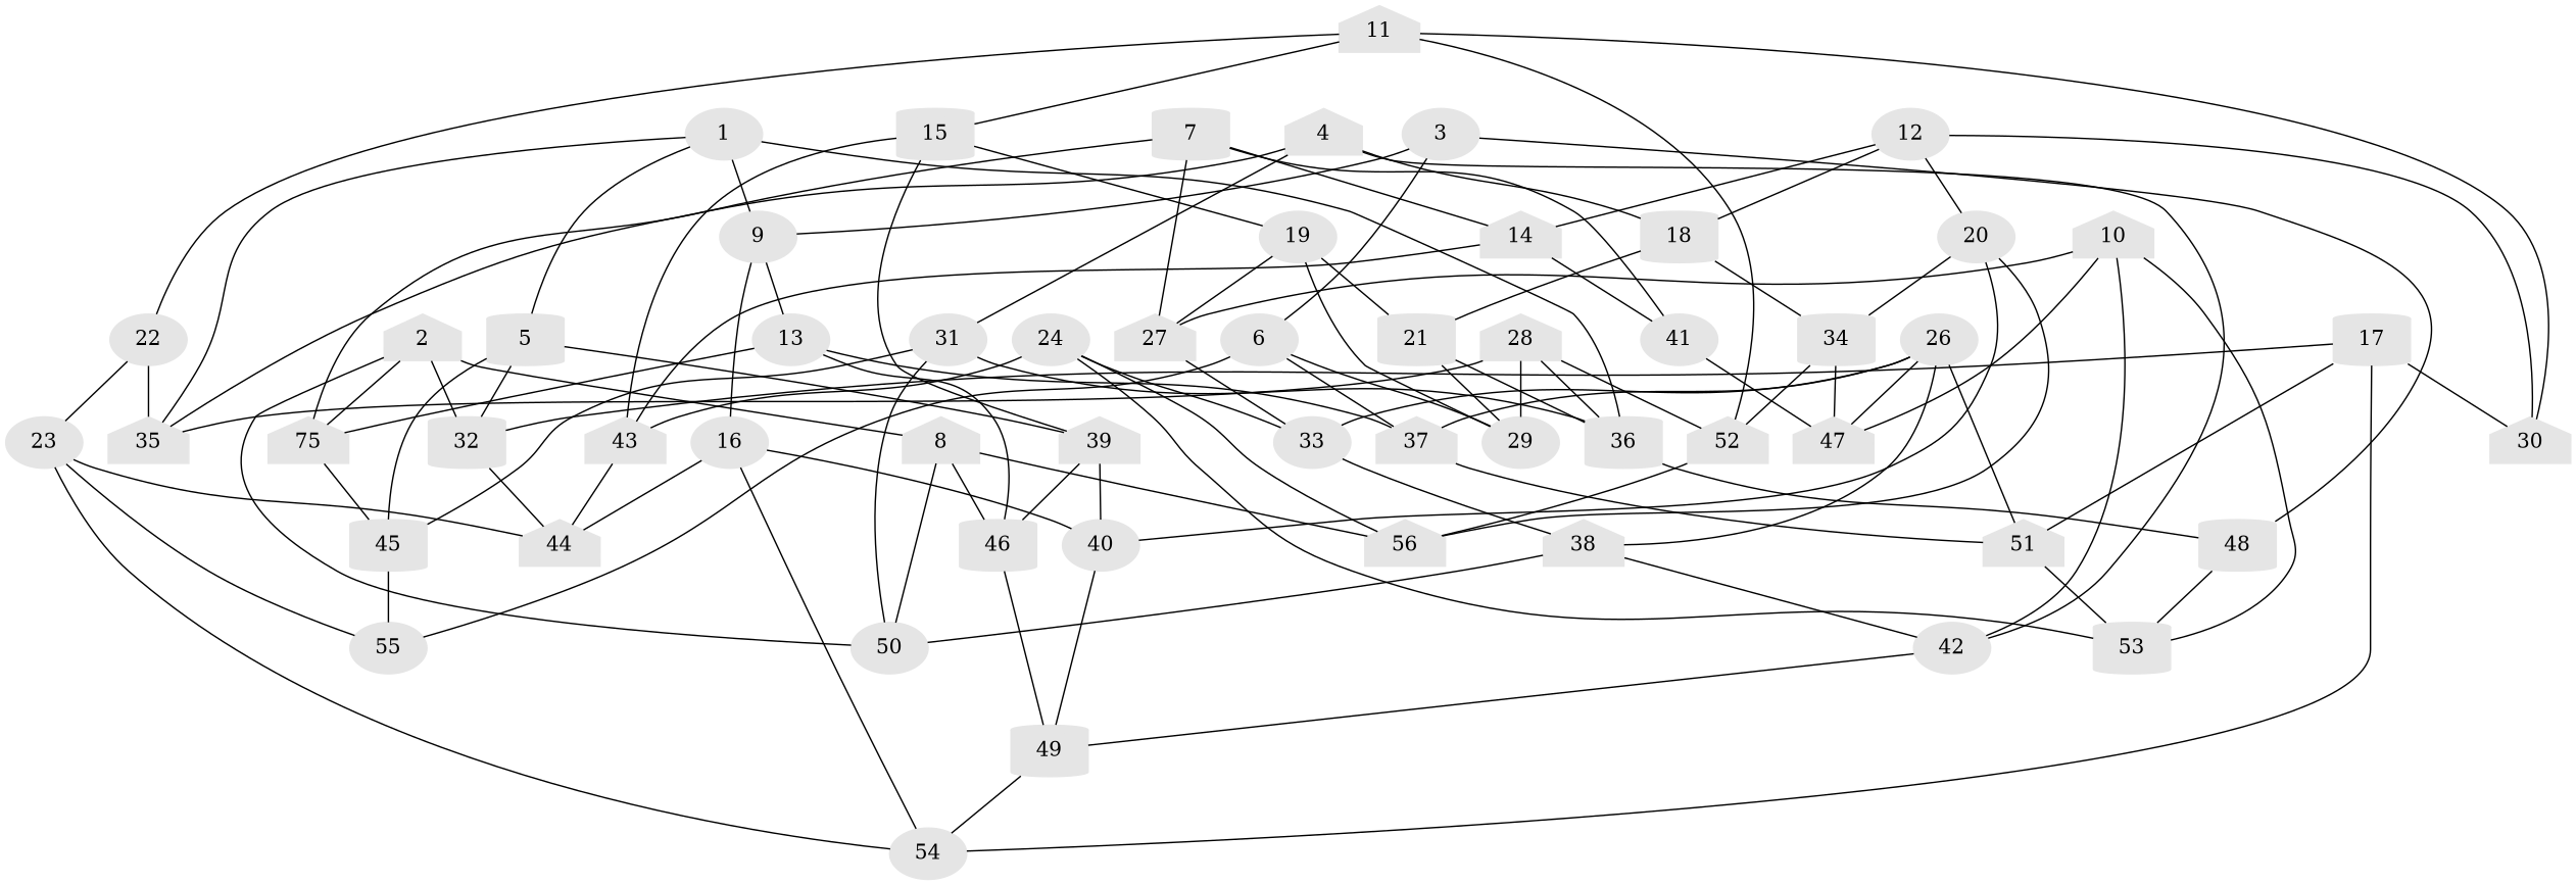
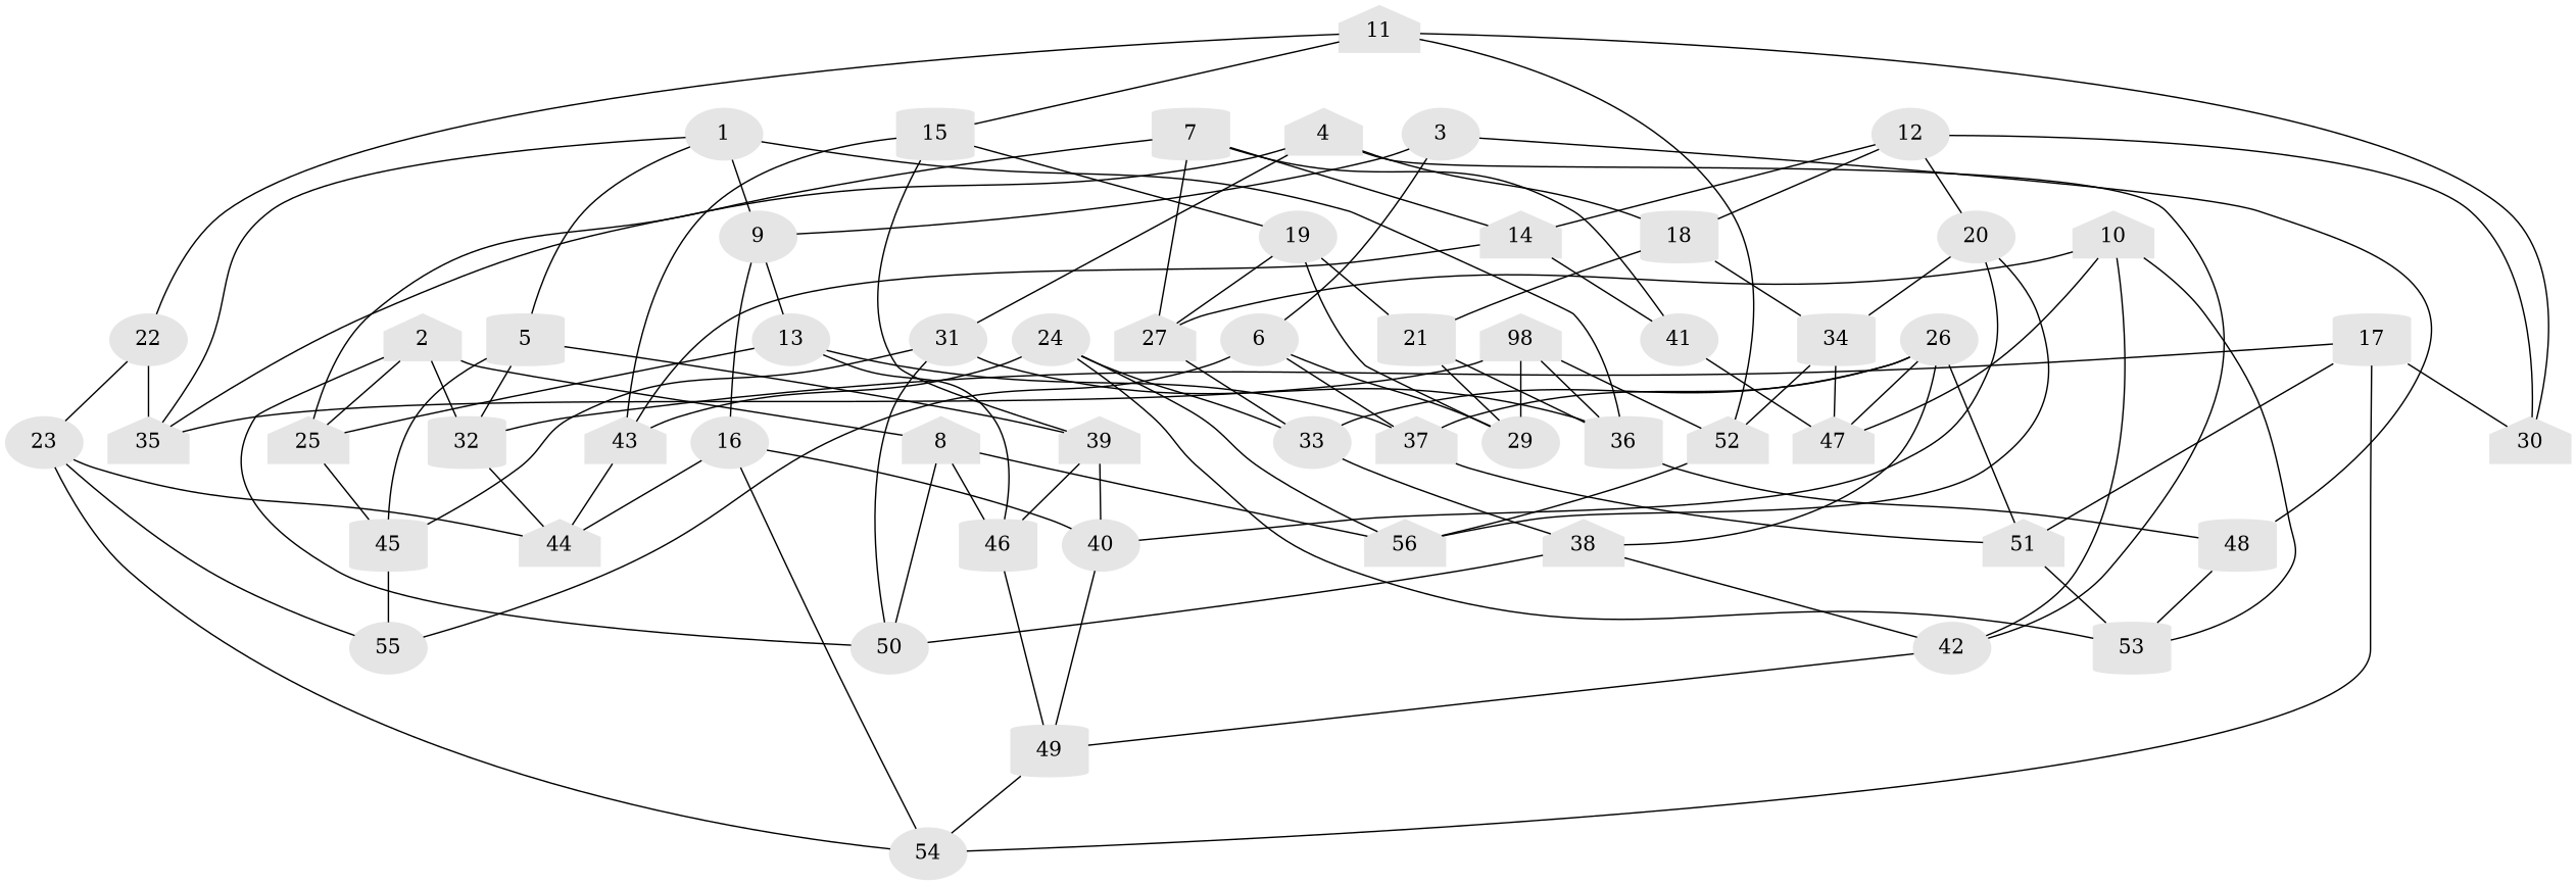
  graph {
    node [color=gray90 shape=ellipse style=filled]
    5 [shape=cylinder]
    1
    9
    35 [shape=house]
    36 [shape=cylinder]
    32 [shape=cylinder]
    39 [shape=house]
    45 [shape=cylinder]
    13
    16
    48 [shape=cylinder]
    2 [shape=house]
    8 [shape=house]
-   25 [shape=house label=75]
+   25 [shape=house]
    50
    46 [shape=cylinder]
    56 [shape=house]
    44 [shape=house]
    3
    6
    29
    37 [shape=house]
    55
    47 [shape=house]
    41
    53 [shape=cylinder]
    4 [shape=house]
    18 [shape=cylinder]
    31
    42
    21 [shape=cylinder]
    34 [shape=cylinder]
    49 [shape=cylinder]
    40
    51 [shape=house]
    7 [shape=cylinder]
    14 [shape=house]
    27 [shape=house]
    43 [shape=house]
    33
    54
    10 [shape=house]
    11 [shape=house]
    15 [shape=cylinder]
    22
    30 [shape=house]
    52 [shape=house]
    19
    23
    12
    20
    17 [shape=cylinder]
    24
    38 [shape=house]
    26
-   28 [shape=house]
+   28 [shape=house label=98]
    5 -- 32
    5 -- 39
    5 -- 45
    1 -- 5
    1 -- 9
    1 -- 35
    1 -- 36
    9 -- 13
    9 -- 16
    36 -- 48
    32 -- 44
    39 -- 46
    39 -- 40
    45 -- 55
    13 -- 25
    13 -- 46
    13 -- 37
    16 -- 44
    16 -- 40
    16 -- 54
    48 -- 53
    2 -- 32
    2 -- 8
    2 -- 25
    2 -- 50
    8 -- 50
    8 -- 46
    8 -- 56
    25 -- 45
    46 -- 49
    3 -- 9
    3 -- 48
    3 -- 6
    6 -- 29
    6 -- 37
    6 -- 55
    37 -- 51
    41 -- 47
    4 -- 35
    4 -- 18
    4 -- 31
    4 -- 42
    18 -- 21
    18 -- 34
    31 -- 36
    31 -- 45
    31 -- 50
    42 -- 49
    21 -- 36
    21 -- 29
    34 -- 47
    34 -- 52
    49 -- 54
    40 -- 49
    51 -- 53
    7 -- 25
    7 -- 41
    7 -- 14
    7 -- 27
    14 -- 41
    14 -- 43
    27 -- 33
    43 -- 44
    33 -- 38
    10 -- 47
    10 -- 53
    10 -- 42
    10 -- 27
    11 -- 15
    11 -- 22
    11 -- 30
    11 -- 52
    15 -- 39
    15 -- 43
    15 -- 19
    22 -- 35
    22 -- 23
    52 -- 56
    19 -- 29
    19 -- 21
    19 -- 27
    23 -- 44
    23 -- 55
    23 -- 54
    12 -- 18
    12 -- 14
    12 -- 30
    12 -- 20
    20 -- 56
    20 -- 34
    20 -- 40
    17 -- 32
    17 -- 51
    17 -- 54
    17 -- 30
    24 -- 56
    24 -- 53
    24 -- 43
    24 -- 33
    38 -- 50
    38 -- 42
    26 -- 37
    26 -- 47
    26 -- 51
    26 -- 33
    26 -- 38
    28 -- 35
    28 -- 36
    28 -- 29
    28 -- 52
  }
